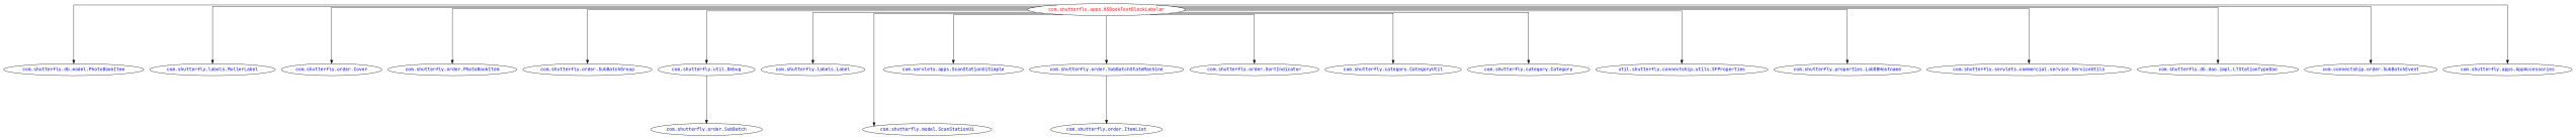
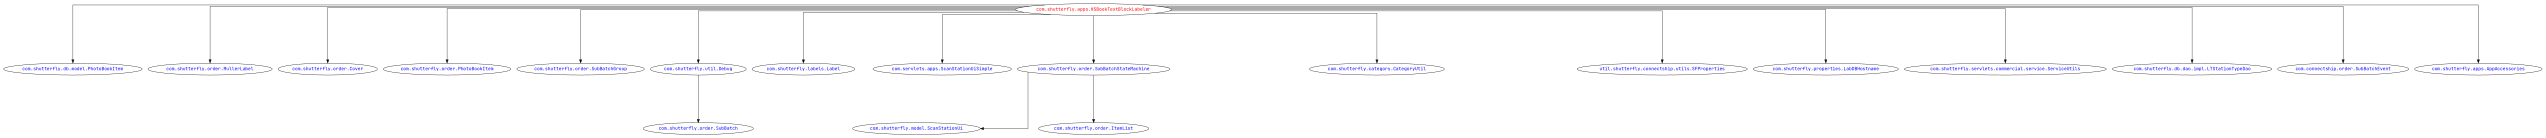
  digraph {
    concentrate=true
    fontname="JetBrains Mono"
    rankdir=TB
    ranksep=2.0
    splines=ortho
    node [fontcolor=blue fontname="JetBrains Mono"]
    edge [fontname="JetBrains Mono"]
    "com.shutterfly.apps.HSBookTextBlockLabeler" [fontcolor=red]
    n2 [label="com.shutterfly.db.model.PhotoBookItem"]
-   "com.shutterfly.labels.MullerLabel"
+   "com.shutterfly.labels.MullerLabel" [label="com.shutterfly.order.MullerLabel"]
    "com.shutterfly.order.Cover"
    "com.shutterfly.order.PhotoBookItem"
    "com.shutterfly.order.SubBatchGroup"
    n7 [label="com.shutterfly.model.ScanStationUi"]
    "com.shutterfly.labels.Label"
    "com.shutterfly.util.Debug"
    n10 [label="com.servlets.apps.ScanStationUiSimple"]
    "com.shutterfly.order.SubBatchStateMachine"
-   "com.shutterfly.order.SortIndicator"
    "com.shutterfly.category.CategoryUtil"
-   "com.shutterfly.category.Category"
    n15 [label="util.shutterfly.connectship.utils.SFProperties"]
    "com.shutterfly.properties.LabDBHostname"
    "com.shutterfly.servlets.commercial.service.ServiceUtils"
    "com.shutterfly.db.dao.impl.LTStationTypeDao"
    n19 [label="com.connectship.order.SubBatchEvent"]
    "com.shutterfly.apps.AppAccessories"
    "com.shutterfly.order.SubBatch"
    "com.shutterfly.order.ItemList"
    "com.shutterfly.apps.HSBookTextBlockLabeler" -> n2
    "com.shutterfly.apps.HSBookTextBlockLabeler" -> "com.shutterfly.labels.MullerLabel"
    "com.shutterfly.apps.HSBookTextBlockLabeler" -> "com.shutterfly.order.Cover"
    "com.shutterfly.apps.HSBookTextBlockLabeler" -> "com.shutterfly.order.PhotoBookItem"
    "com.shutterfly.apps.HSBookTextBlockLabeler" -> "com.shutterfly.order.SubBatchGroup"
-   "com.shutterfly.apps.HSBookTextBlockLabeler" -> n7
+   "com.shutterfly.order.SubBatchStateMachine" -> n7
    "com.shutterfly.apps.HSBookTextBlockLabeler" -> "com.shutterfly.labels.Label"
    "com.shutterfly.apps.HSBookTextBlockLabeler" -> "com.shutterfly.util.Debug"
    "com.shutterfly.apps.HSBookTextBlockLabeler" -> n10
    "com.shutterfly.apps.HSBookTextBlockLabeler" -> "com.shutterfly.order.SubBatchStateMachine"
-   "com.shutterfly.apps.HSBookTextBlockLabeler" -> "com.shutterfly.order.SortIndicator"
    "com.shutterfly.apps.HSBookTextBlockLabeler" -> "com.shutterfly.category.CategoryUtil"
-   "com.shutterfly.apps.HSBookTextBlockLabeler" -> "com.shutterfly.category.Category"
    "com.shutterfly.apps.HSBookTextBlockLabeler" -> n15
    "com.shutterfly.apps.HSBookTextBlockLabeler" -> "com.shutterfly.properties.LabDBHostname"
    "com.shutterfly.apps.HSBookTextBlockLabeler" -> "com.shutterfly.servlets.commercial.service.ServiceUtils"
    "com.shutterfly.apps.HSBookTextBlockLabeler" -> "com.shutterfly.db.dao.impl.LTStationTypeDao"
    "com.shutterfly.apps.HSBookTextBlockLabeler" -> n19
    "com.shutterfly.apps.HSBookTextBlockLabeler" -> "com.shutterfly.apps.AppAccessories"
    "com.shutterfly.util.Debug" -> "com.shutterfly.order.SubBatch"
    "com.shutterfly.order.SubBatchStateMachine" -> "com.shutterfly.order.ItemList"
  }
